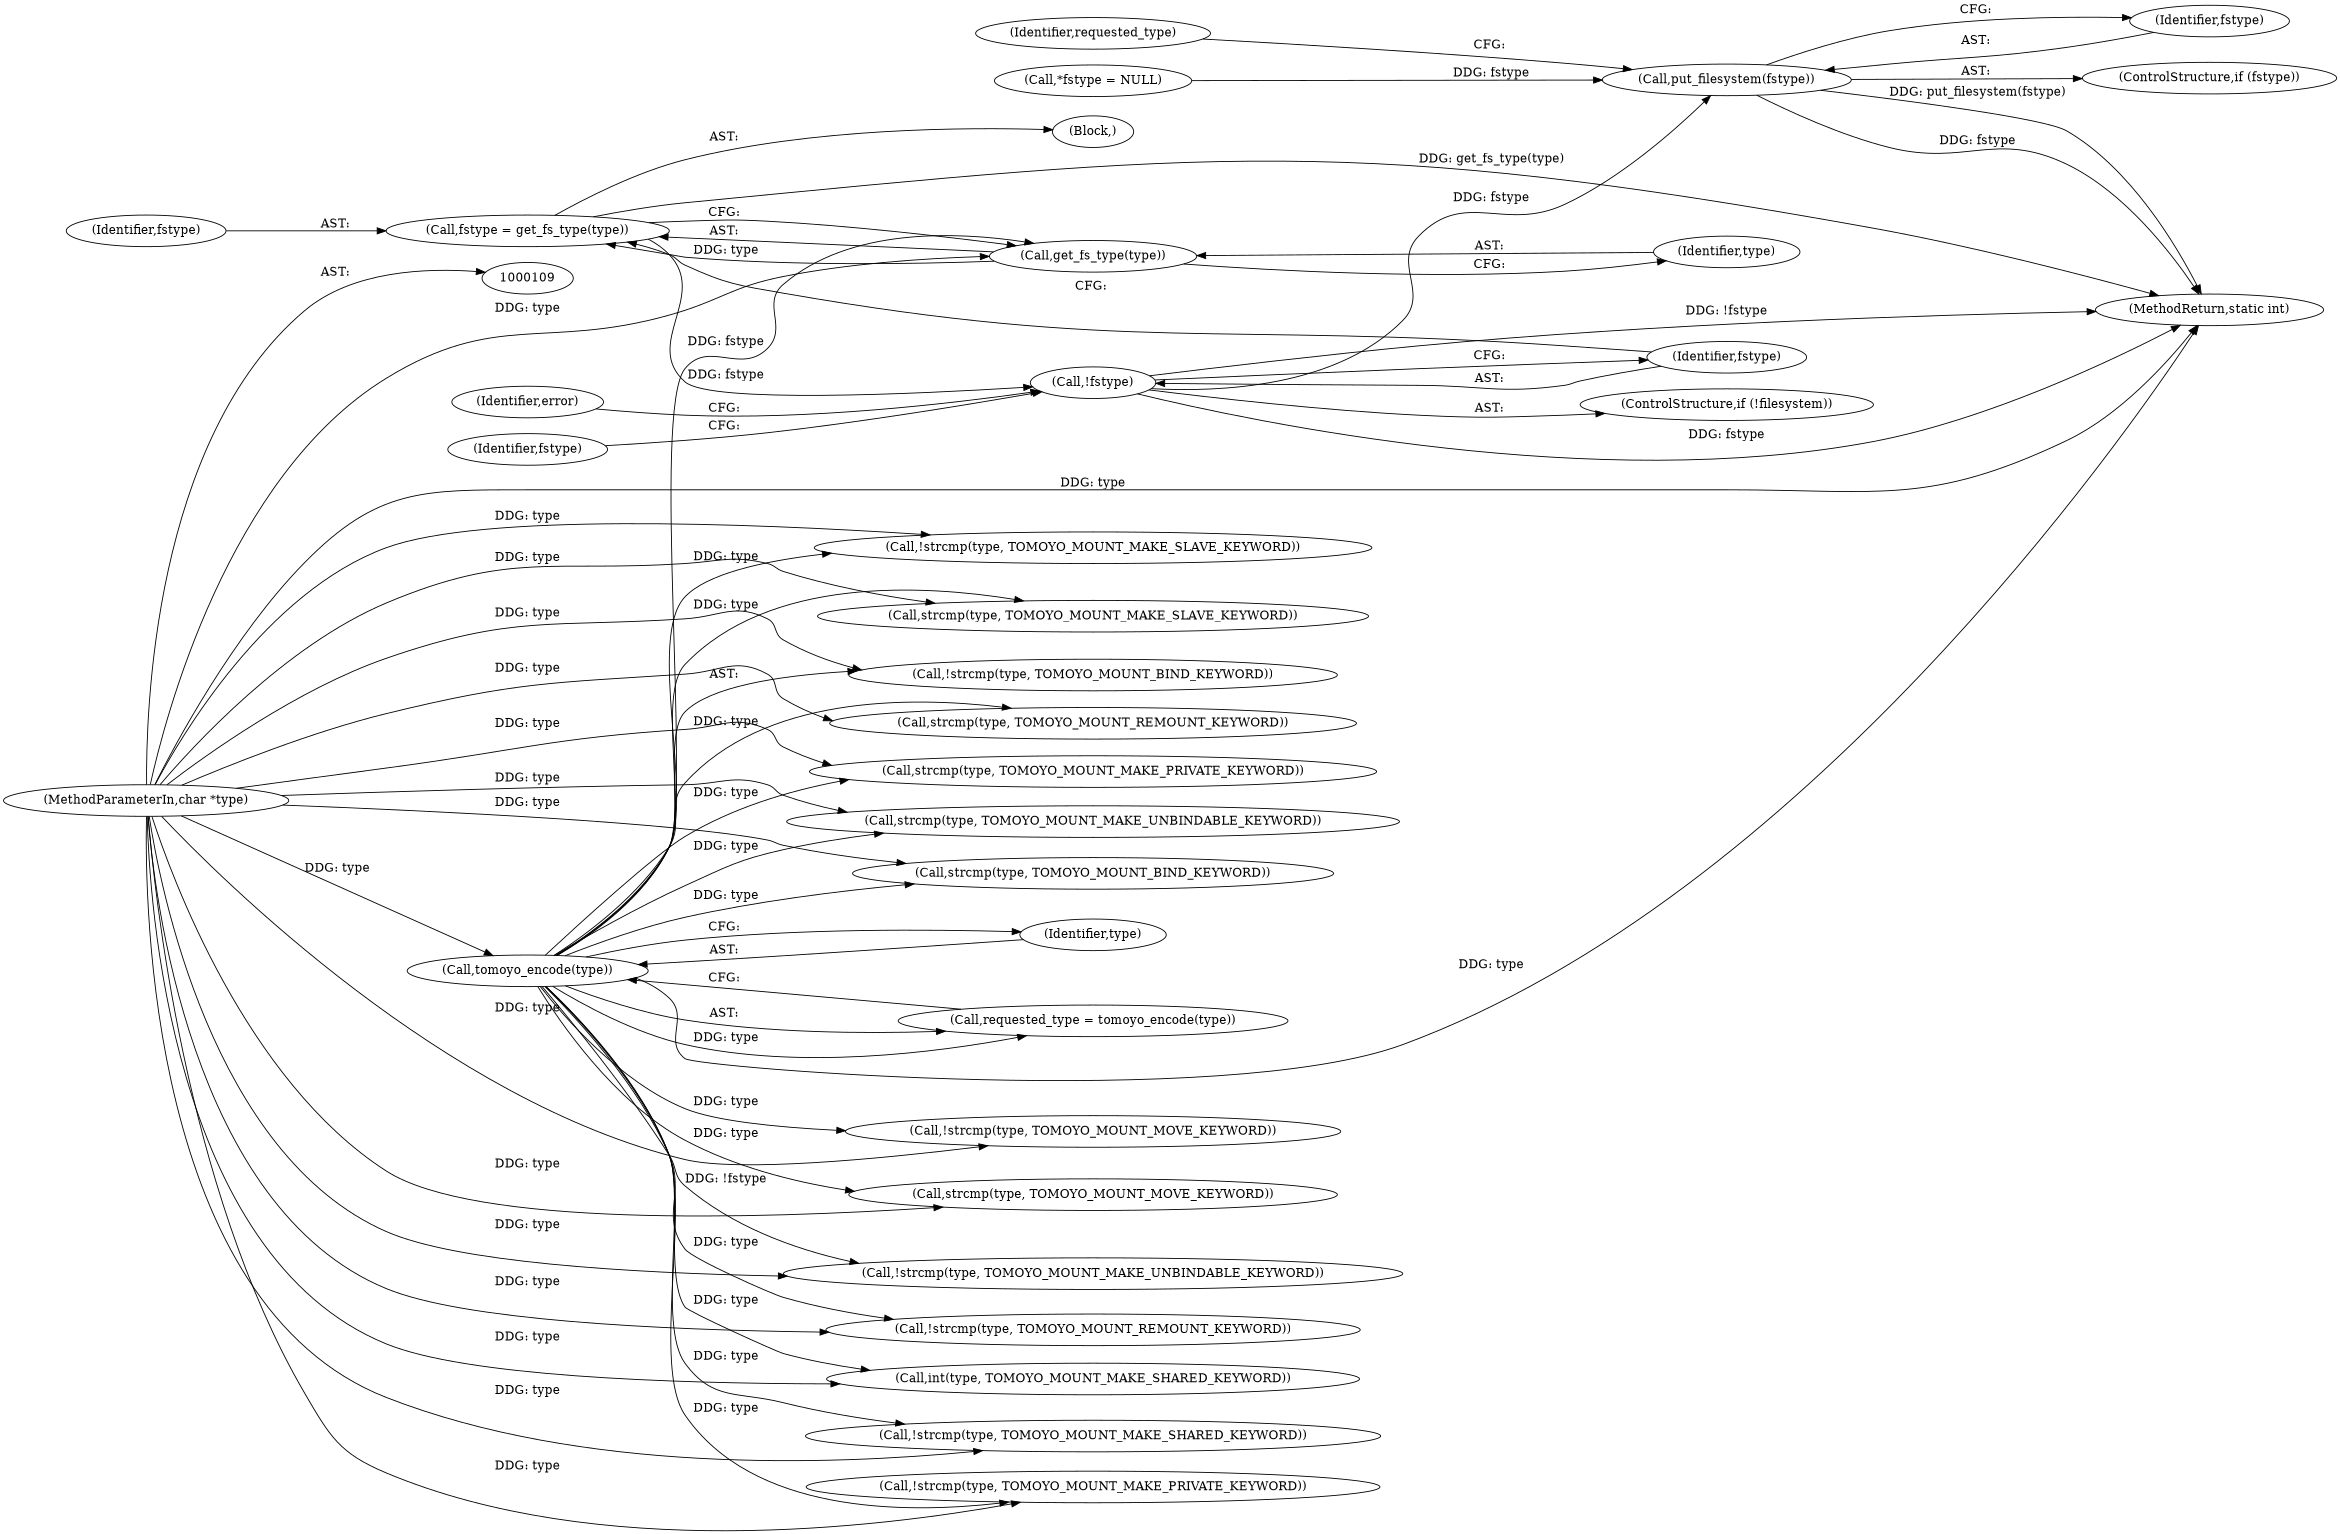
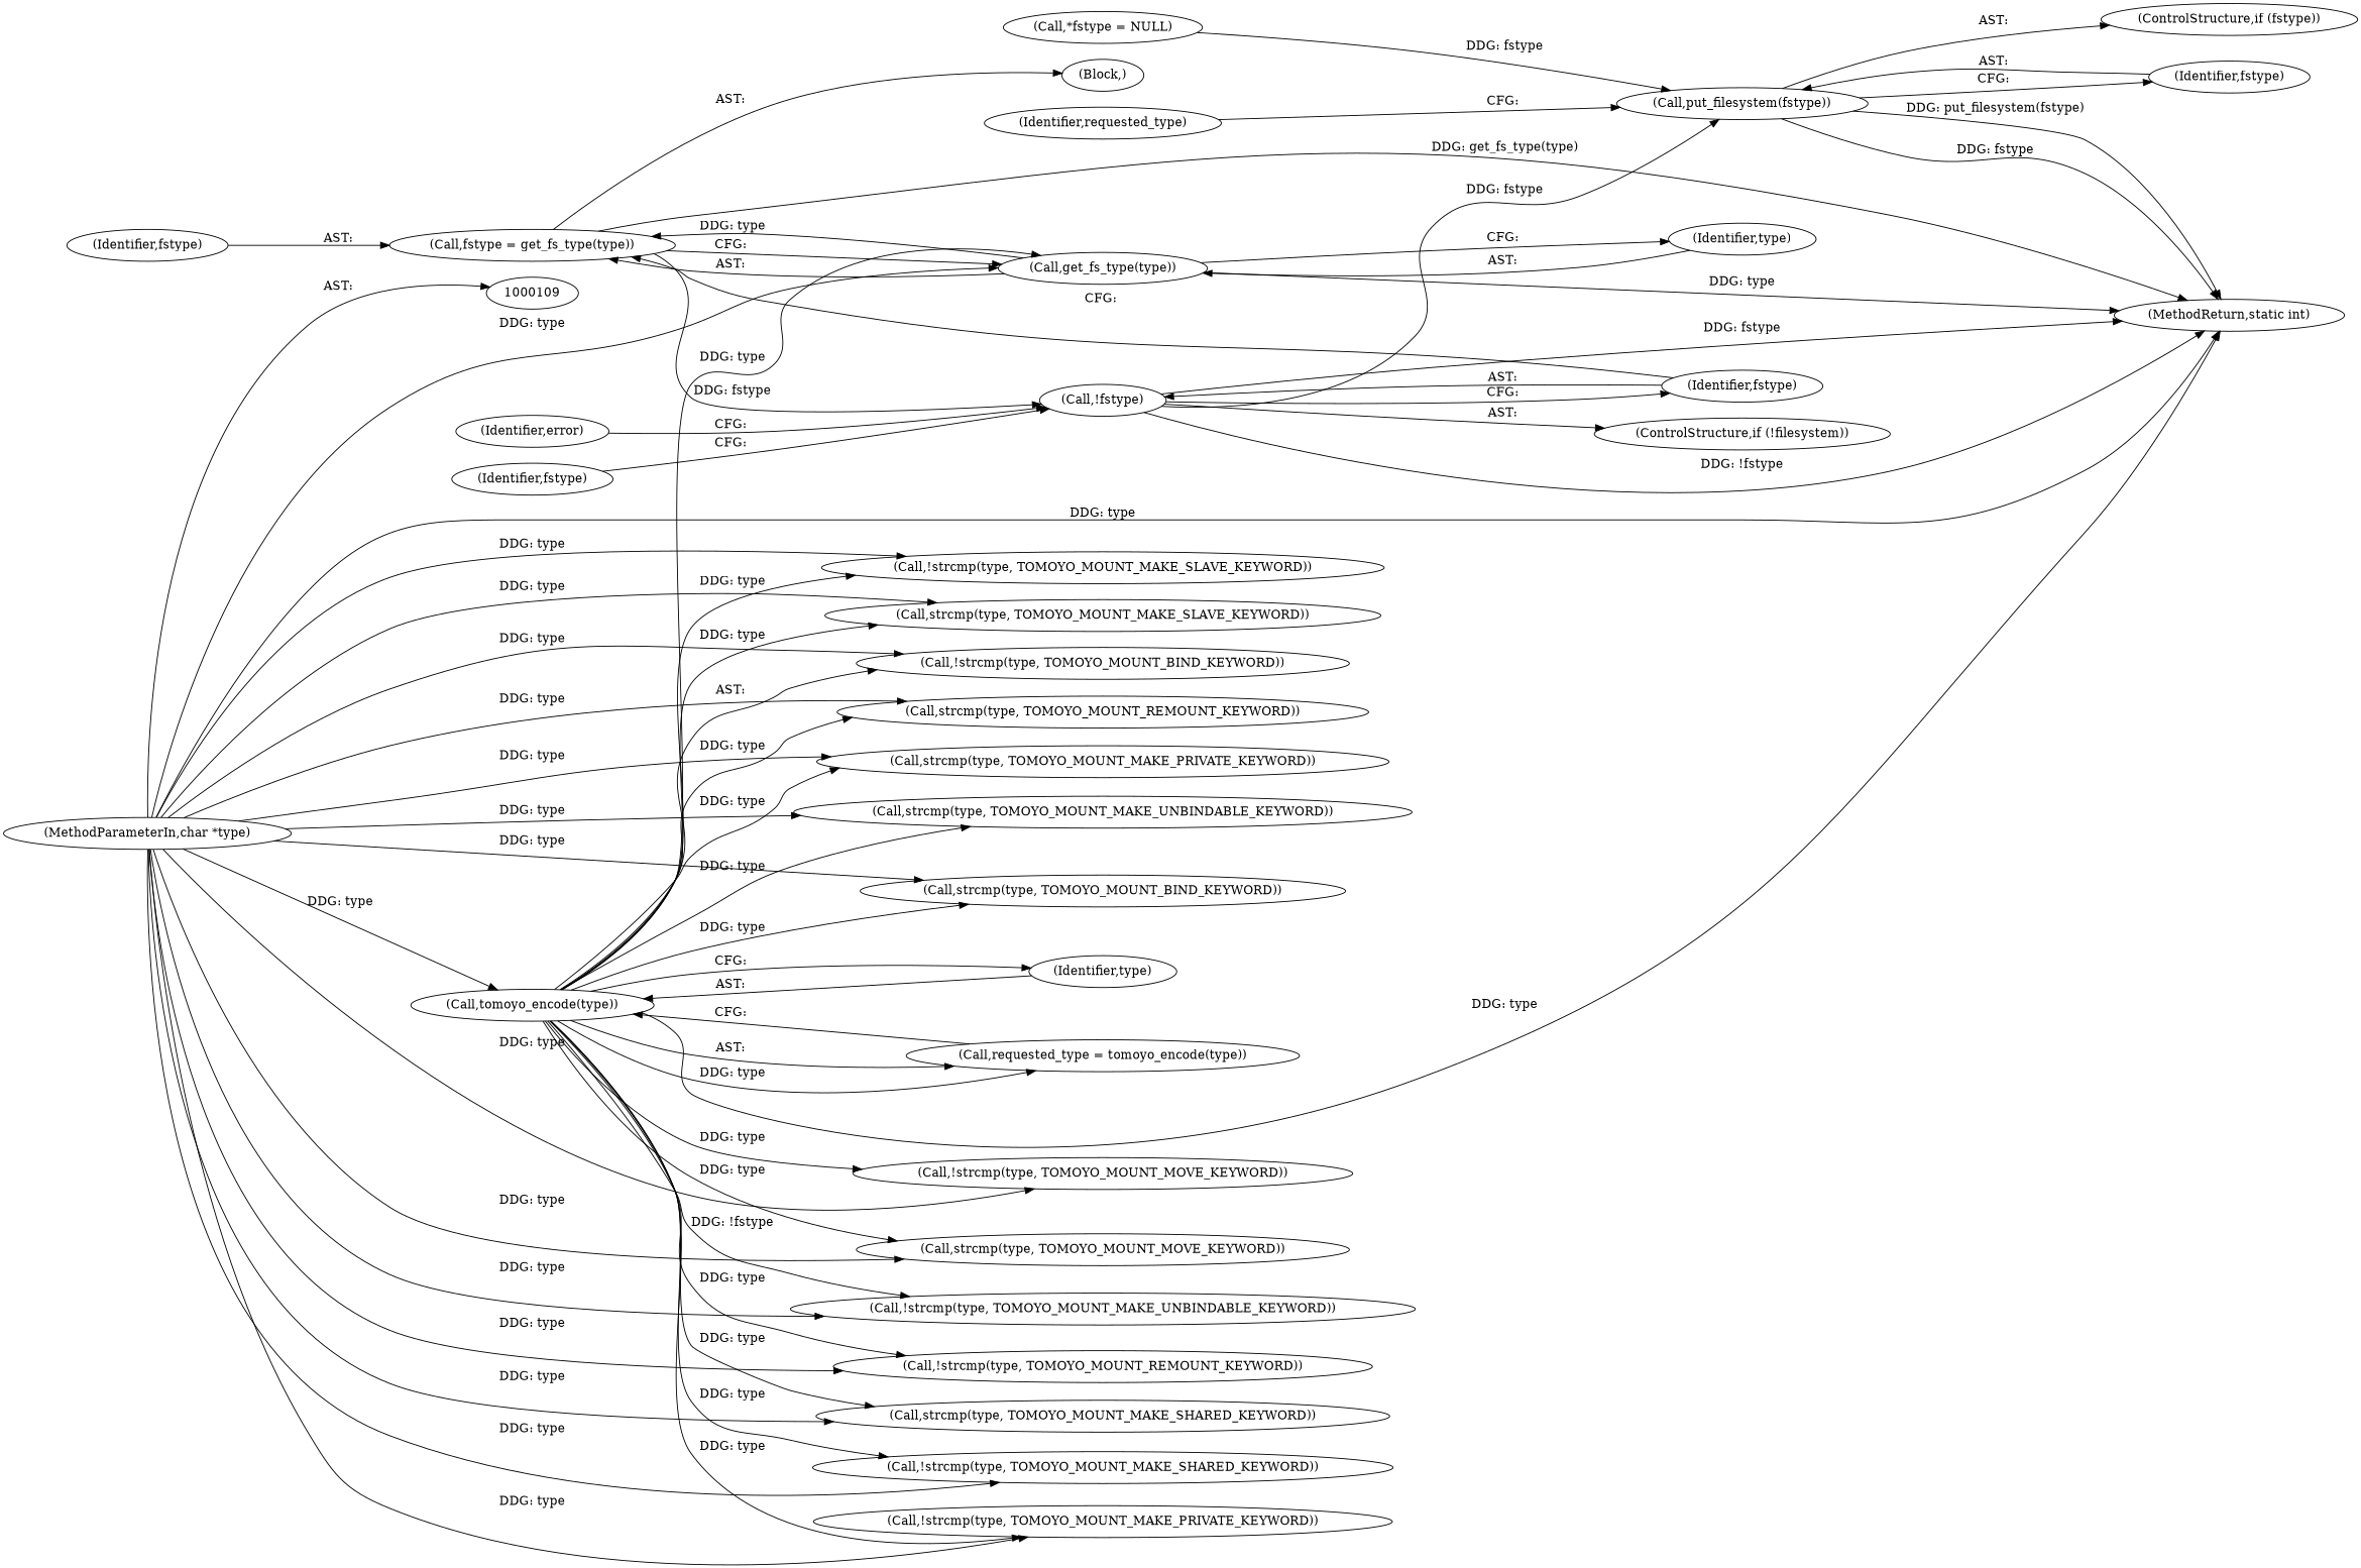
  digraph {
    rankdir=LR
    n1 [label="(Call,fstype = get_fs_type(type))"]
    n2 [label="(Call,get_fs_type(type))"]
    n3 [label="(Call,!fstype)"]
    n4 [label="(Block,)"]
    n5 [label="(MethodReturn,static int)"]
    n6 [label="(Identifier,type)"]
    n7 [label="(Call,put_filesystem(fstype))"]
    n8 [label="(Identifier,fstype)"]
    n9 [label="(ControlStructure,if (!filesystem))"]
    n10 [label="(MethodParameterIn,char *type)"]
    n11 [label="(Call,tomoyo_encode(type))"]
    n12 [label="(Call,strcmp(type, TOMOYO_MOUNT_BIND_KEYWORD))"]
    n13 [label="(Call,!strcmp(type, TOMOYO_MOUNT_MAKE_SLAVE_KEYWORD))"]
    n14 [label="(Call,strcmp(type, TOMOYO_MOUNT_MAKE_SLAVE_KEYWORD))"]
    n15 [label="(Call,!strcmp(type, TOMOYO_MOUNT_BIND_KEYWORD))"]
    n16 [label="(Call,strcmp(type, TOMOYO_MOUNT_REMOUNT_KEYWORD))"]
    n17 [label="(Call,strcmp(type, TOMOYO_MOUNT_MAKE_PRIVATE_KEYWORD))"]
    n18 [label="(Call,strcmp(type, TOMOYO_MOUNT_MAKE_UNBINDABLE_KEYWORD))"]
    n19 [label="(Call,strcmp(type, TOMOYO_MOUNT_MOVE_KEYWORD))"]
    n20 [label="(Call,!strcmp(type, TOMOYO_MOUNT_MAKE_UNBINDABLE_KEYWORD))"]
    n21 [label="(Call,!strcmp(type, TOMOYO_MOUNT_REMOUNT_KEYWORD))"]
-   n22 [label="(Call,int(type, TOMOYO_MOUNT_MAKE_SHARED_KEYWORD))"]
+   n22 [label="(Call,strcmp(type, TOMOYO_MOUNT_MAKE_SHARED_KEYWORD))"]
    n23 [label="(Call,!strcmp(type, TOMOYO_MOUNT_MAKE_SHARED_KEYWORD))"]
    n24 [label="(Call,!strcmp(type, TOMOYO_MOUNT_MAKE_PRIVATE_KEYWORD))"]
    n25 [label="(Call,!strcmp(type, TOMOYO_MOUNT_MOVE_KEYWORD))"]
    1000109
    n27 [label="(Identifier,type)"]
    n28 [label="(Call,requested_type = tomoyo_encode(type))"]
    n29 [label="(Identifier,fstype)"]
    n30 [label="(ControlStructure,if (fstype))"]
    n31 [label="(Identifier,fstype)"]
    n32 [label="(Call,*fstype = NULL)"]
    n33 [label="(Identifier,error)"]
    n34 [label="(Identifier,requested_type)"]
    n35 [label="(Identifier,fstype)"]
    n1 -> n2 [label="CFG: "]
    n1 -> n3 [label="DDG: fstype"]
    n1 -> n4 [label="AST: "]
    n1 -> n5 [label="DDG: get_fs_type(type)"]
    n2 -> n1 [label="AST: "]
    n2 -> n1 [label="DDG: type"]
+   n2 -> n5 [label="DDG: type"]
    n2 -> n6 [label="CFG: "]
    n3 -> n5 [label="DDG: !fstype"]
    n3 -> n5 [label="DDG: fstype"]
    n3 -> n7 [label="DDG: fstype"]
    n3 -> n8 [label="CFG: "]
    n3 -> n9 [label="AST: "]
    n6 -> n2 [label="AST: "]
    n7 -> n5 [label="DDG: put_filesystem(fstype)"]
    n7 -> n5 [label="DDG: fstype"]
    n7 -> n29 [label="CFG: "]
    n7 -> n30 [label="AST: "]
    n8 -> n1 [label="CFG: "]
    n8 -> n3 [label="AST: "]
    n10 -> n2 [label="DDG: type"]
    n10 -> n5 [label="DDG: type"]
    n10 -> n11 [label="DDG: type"]
    n10 -> n12 [label="DDG: type"]
    n10 -> n13 [label="DDG: type"]
    n10 -> n14 [label="DDG: type"]
    n10 -> n15 [label="DDG: type"]
    n10 -> n16 [label="DDG: type"]
    n10 -> n17 [label="DDG: type"]
    n10 -> n18 [label="DDG: type"]
    n10 -> n19 [label="DDG: type"]
    n10 -> n20 [label="DDG: type"]
    n10 -> n21 [label="DDG: type"]
    n10 -> n22 [label="DDG: type"]
    n10 -> n23 [label="DDG: type"]
    n10 -> n24 [label="DDG: type"]
    n10 -> n25 [label="DDG: type"]
    n10 -> 1000109 [label="AST: "]
-   n11 -> n2 [label="DDG: fstype"]
+   n11 -> n2 [label="DDG: type"]
    n11 -> n5 [label="DDG: type"]
    n11 -> n12 [label="DDG: type"]
    n11 -> n13 [label="DDG: type"]
    n11 -> n14 [label="DDG: type"]
    n11 -> n15 [label="AST: "]
    n11 -> n16 [label="DDG: type"]
    n11 -> n17 [label="DDG: type"]
    n11 -> n18 [label="DDG: type"]
    n11 -> n19 [label="DDG: type"]
    n11 -> n20 [label="DDG: !fstype"]
    n11 -> n21 [label="DDG: type"]
    n11 -> n22 [label="DDG: type"]
    n11 -> n23 [label="DDG: type"]
    n11 -> n24 [label="DDG: type"]
    n11 -> n25 [label="DDG: type"]
    n11 -> n27 [label="CFG: "]
    n11 -> n28 [label="AST: "]
    n11 -> n28 [label="DDG: type"]
    n27 -> n11 [label="AST: "]
    n28 -> n11 [label="CFG: "]
    n29 -> n7 [label="AST: "]
    n31 -> n1 [label="AST: "]
    n32 -> n7 [label="DDG: fstype"]
    n33 -> n3 [label="CFG: "]
    n34 -> n7 [label="CFG: "]
    n35 -> n3 [label="CFG: "]
  }
